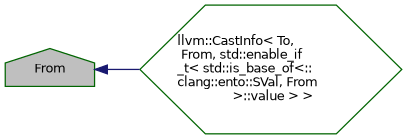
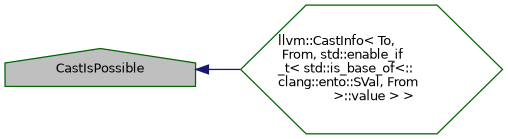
  digraph {
    rankdir=LR
    node [color=darkgreen fontname=Helvetica fontsize=10]
-   n1 [fillcolor=grey75 fontcolor=black height=0.2 label=From shape=house style=filled width=0.4]
+   n1 [fillcolor=grey75 fontcolor=black height=0.2 label=CastIsPossible shape=house style=filled width=0.4]
    n2 [height=0.2 label="llvm::CastInfo\< To,\l From, std::enable_if\l_t\< std::is_base_of\<::\lclang::ento::SVal, From\l \>::value \> \>" shape=hexagon width=0.4]
    n1 -> n2 [color=midnightblue dir=back fontname=Helvetica fontsize=10 labelfontname=Helvetica labelfontsize=10 style=solid]
  }
